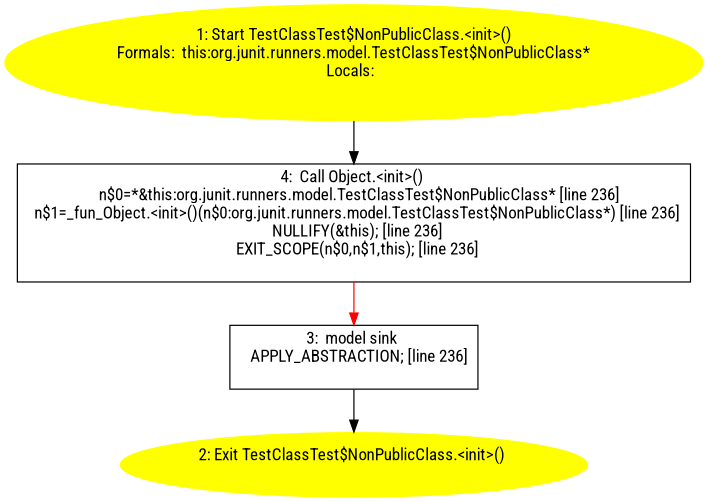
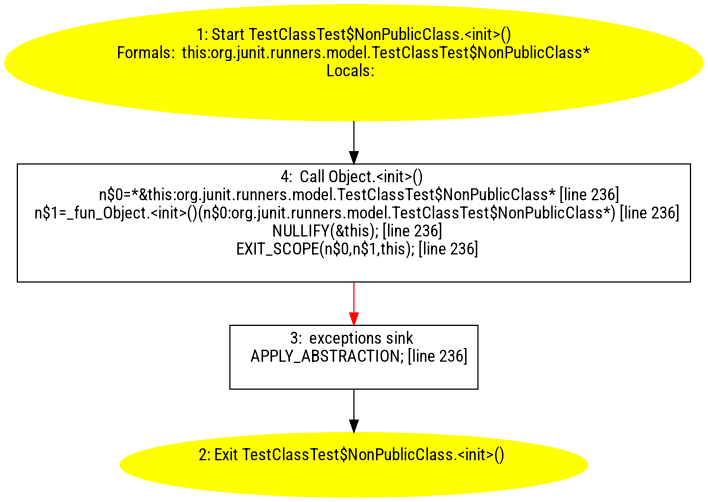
  digraph {
    fontname="Roboto Condensed"
    node [fontname="Roboto Condensed"]
    edge [fontname="Roboto Condensed"]
    n1 [color=yellow label="1: Start TestClassTest$NonPublicClass.<init>()\nFormals:  this:org.junit.runners.model.TestClassTest$NonPublicClass*\nLocals:  \n  " style=filled]
    n2 [label="4:  Call Object.<init>() \n   n$0=*&this:org.junit.runners.model.TestClassTest$NonPublicClass* [line 236]\n  n$1=_fun_Object.<init>()(n$0:org.junit.runners.model.TestClassTest$NonPublicClass*) [line 236]\n  NULLIFY(&this); [line 236]\n  EXIT_SCOPE(n$0,n$1,this); [line 236]\n " shape=box]
-   n3 [label="3:  model sink \n   APPLY_ABSTRACTION; [line 236]\n " shape=box]
+   n3 [label="3:  exceptions sink \n   APPLY_ABSTRACTION; [line 236]\n " shape=box]
    n4 [color=yellow label="2: Exit TestClassTest$NonPublicClass.<init>() \n  " style=filled]
    n1 -> n2
    n2 -> n3 [color=red]
    n3 -> n4
  }
